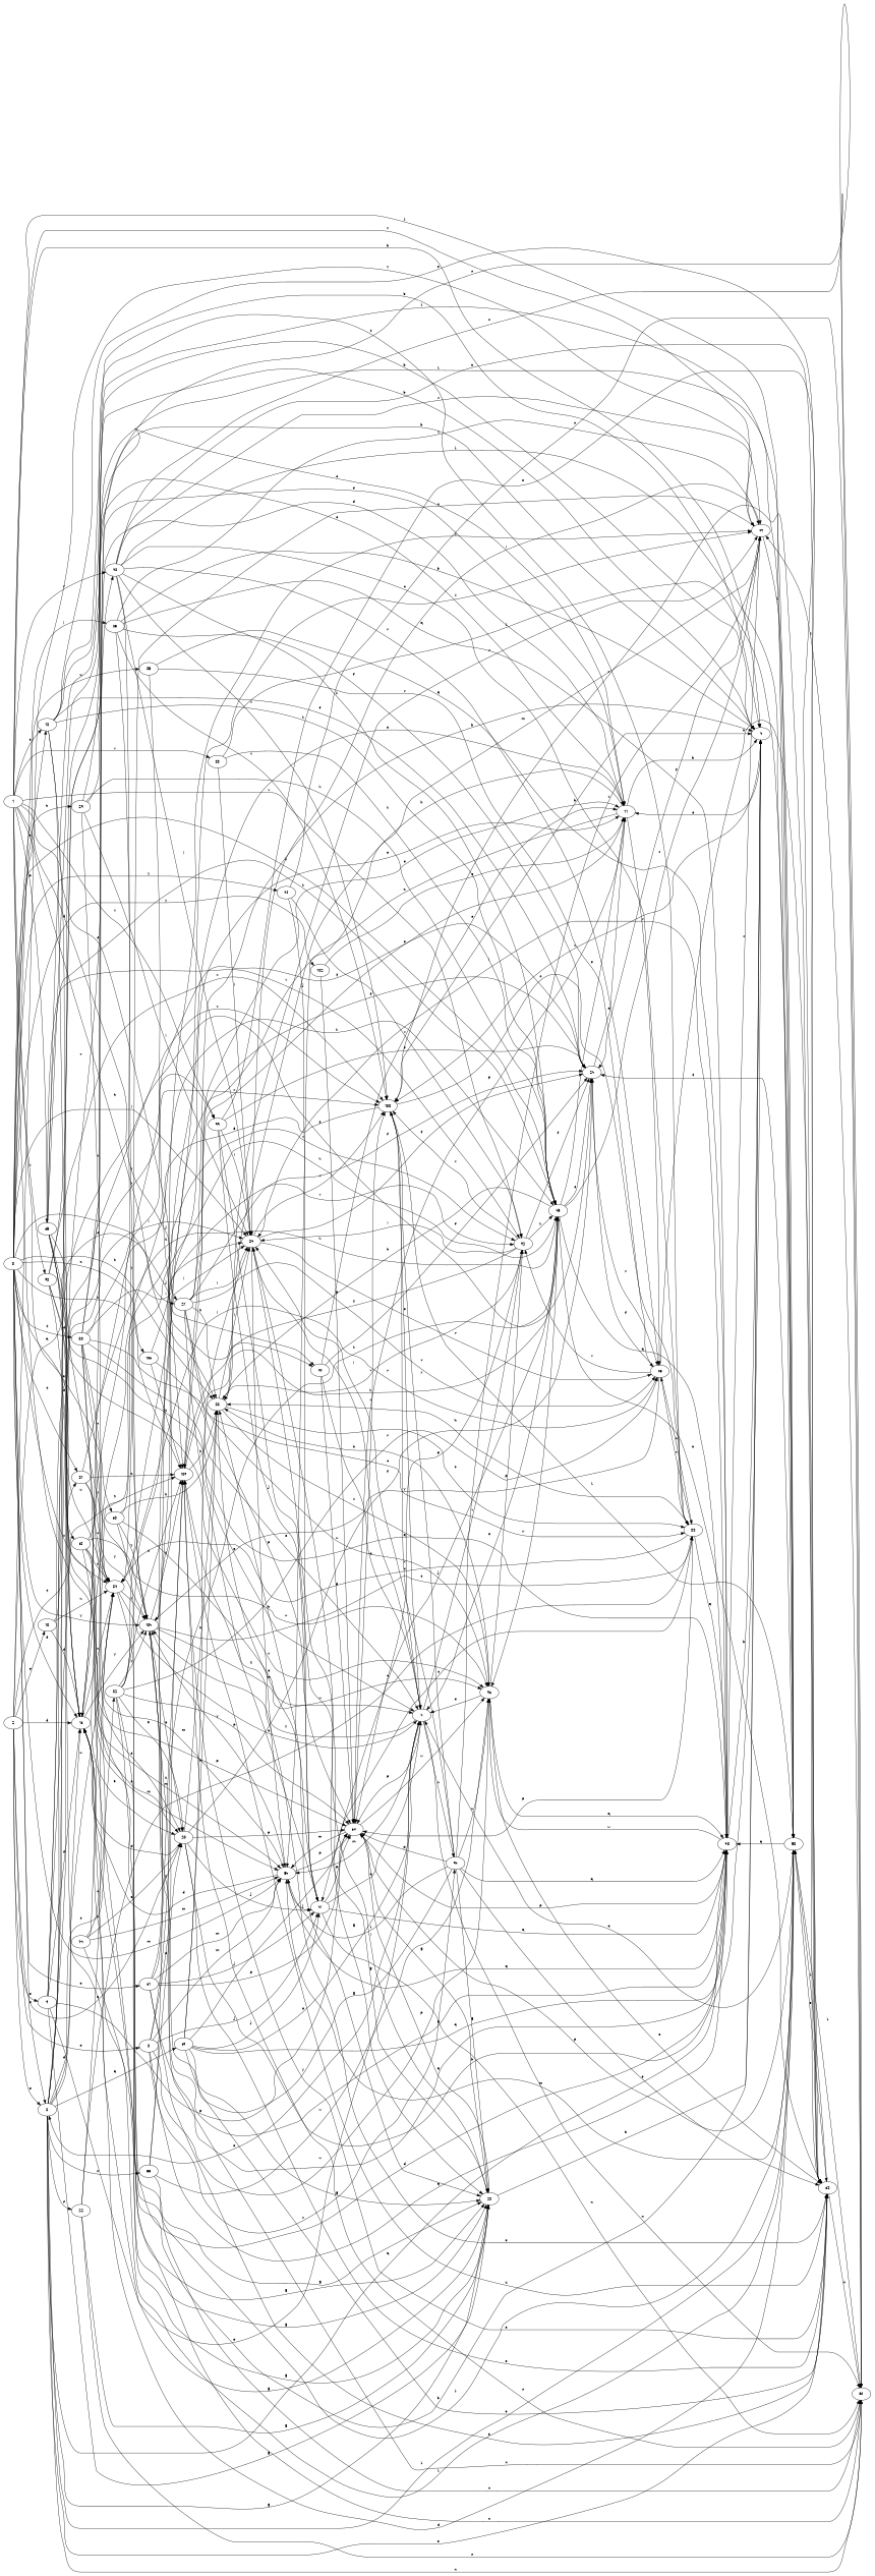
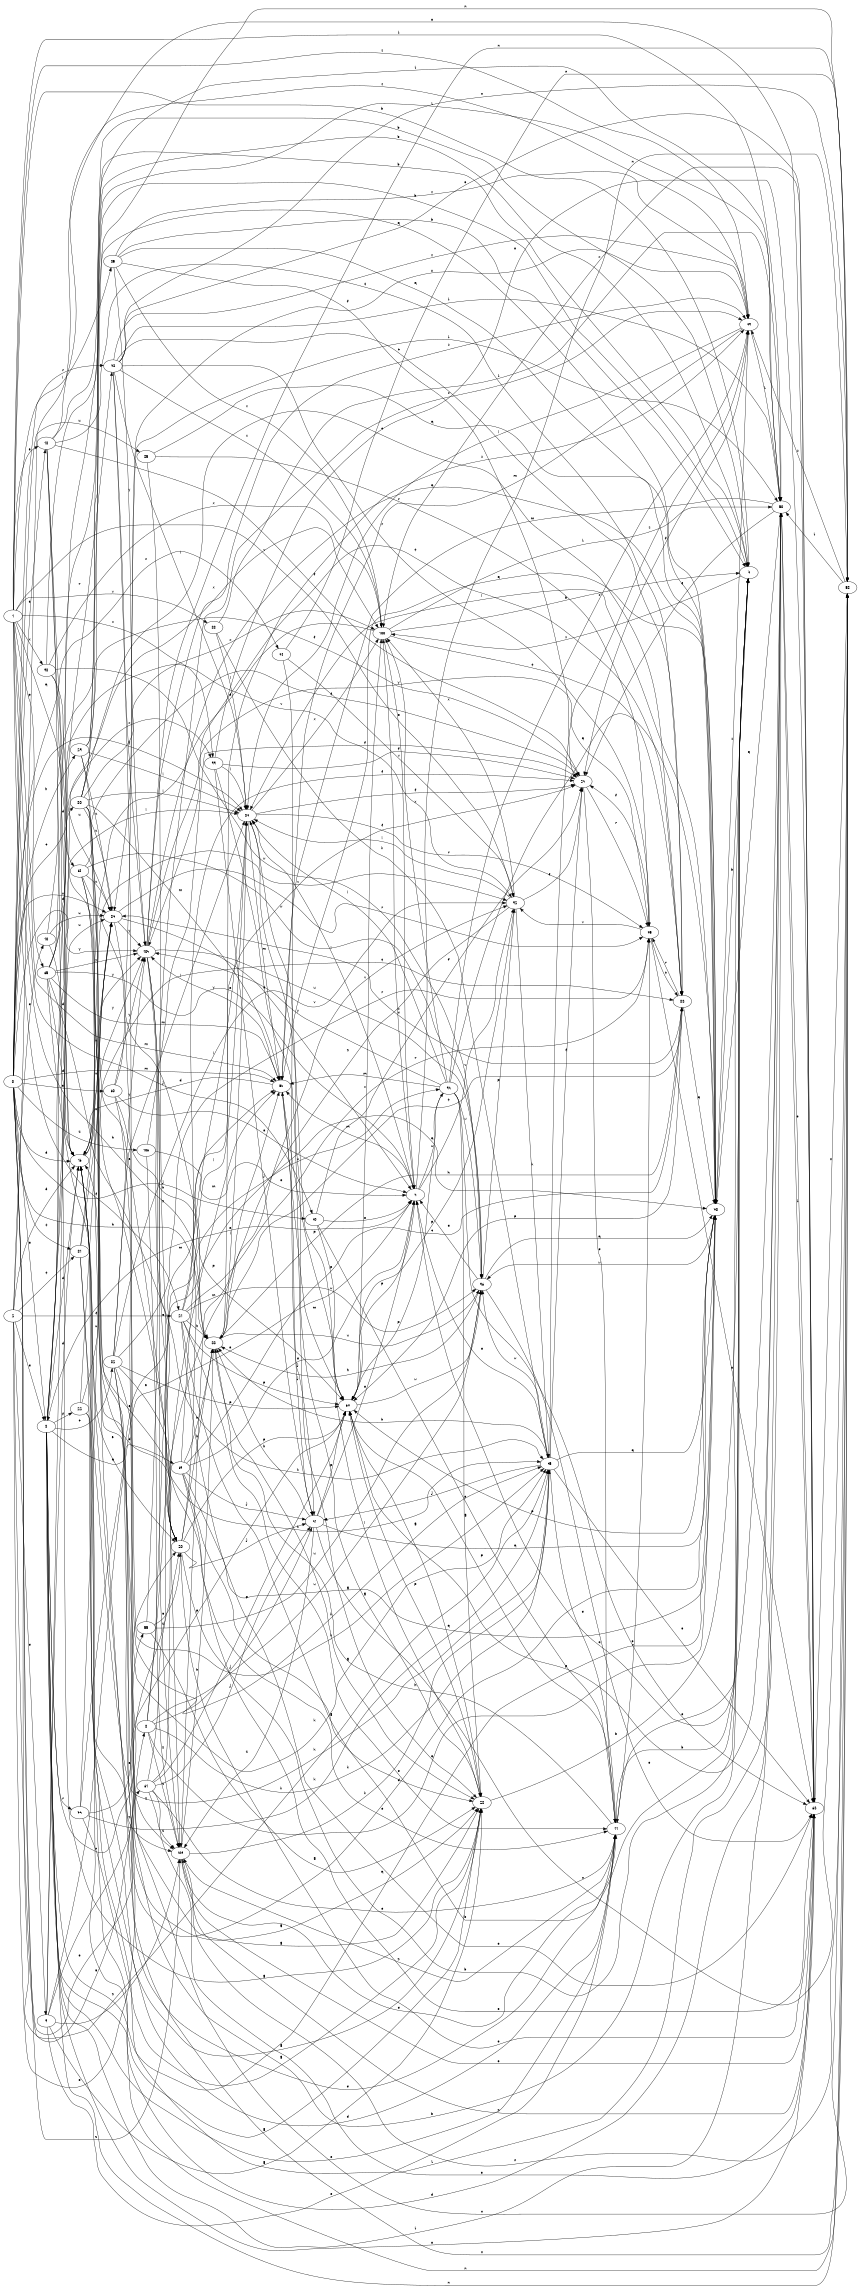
  strict digraph {
    fontname="Patrick Hand"
    rankdir=LR
    node [fontname="Patrick Hand"]
    edge [fontname="Patrick Hand"]
    0
    3
    16
    18
    29
    33
    35
    37
    40
    45
    54
    60
    61
    78
    80
    81
    85
    87
-   102
    104
    106
    109
    50
    73
    99
    11
    22
    28
    55
    58
    63
    69
    70
    74
    82
    92
    7
    24
    83
    79
    96
    100
    75
    4
    67
    41
    20
    1
    21
    65
    68
    88
    98
    2
    8
    9
    10
    94
    0 -> 3 [label=a]
    0 -> 16 [label=d]
    0 -> 18 [label=e]
    0 -> 29 [label=h]
    0 -> 33 [label=h]
    0 -> 35 [label=i]
    0 -> 37 [label=i]
    0 -> 40 [label=j]
    0 -> 45 [label=k]
    0 -> 54 [label=m]
    0 -> 60 [label=o]
    0 -> 61 [label=o]
    0 -> 78 [label=s]
    0 -> 80 [label=t]
    0 -> 81 [label=t]
    0 -> 85 [label=u]
    0 -> 87 [label=u]
-   0 -> 102 [label=y]
    0 -> 104 [label=y]
    0 -> 106 [label=z]
    0 -> 109 [label=z]
    3 -> 16 [label=d]
    3 -> 37 [label=i]
    3 -> 87 [label=u]
    3 -> 50 [label=l]
    3 -> 73 [label=r]
    3 -> 99 [label=x]
    3 -> 11 [label=c]
    3 -> 22 [label=f]
    3 -> 28 [label=g]
    3 -> 55 [label=n]
    3 -> 58 [label=n]
    3 -> 63 [label=o]
    3 -> 69 [label=q]
    3 -> 70 [label=q]
+   3 -> 74 [label=r]
    3 -> 82 [label=t]
    16 -> 87 [label=u]
    16 -> 104 [label=y]
    16 -> 50 [label=l]
    16 -> 92 [label=v]
    18 -> 16 [label=d]
    18 -> 45 [label=k]
    18 -> 28 [label=g]
    18 -> 63 [label=o]
    18 -> 7 [label=b]
    18 -> 24 [label=f]
    18 -> 83 [label=t]
    29 -> 37 [label=i]
    29 -> 45 [label=k]
    29 -> 87 [label=u]
    29 -> 50 [label=l]
    29 -> 7 [label=b]
    33 -> 37 [label=i]
    33 -> 28 [label=g]
    33 -> 92 [label=v]
    33 -> 83 [label=t]
    33 -> 79 [label=s]
    33 -> 96 [label=w]
    35 -> 104 [label=y]
    35 -> 70 [label=q]
    35 -> 7 [label=b]
    35 -> 24 [label=f]
    35 -> 79 [label=s]
    35 -> 100 [label=x]
    37 -> 54 [label=m]
    37 -> 28 [label=g]
    37 -> 24 [label=f]
    37 -> 100 [label=x]
    37 -> 75 [label=r]
    40 -> 11 [label=c]
    40 -> 24 [label=f]
    40 -> 4 [label=a]
    40 -> 67 [label=p]
    45 -> 33 [label=h]
    45 -> 11 [label=c]
    45 -> 63 [label=o]
    45 -> 70 [label=q]
    45 -> 24 [label=f]
    45 -> 79 [label=s]
    45 -> 96 [label=w]
    45 -> 4 [label=a]
    45 -> 41 [label=j]
    54 -> 16 [label=d]
    54 -> 104 [label=y]
    54 -> 70 [label=q]
    54 -> 67 [label=p]
    54 -> 41 [label=j]
    60 -> 33 [label=h]
    60 -> 45 [label=k]
    60 -> 104 [label=y]
    60 -> 50 [label=l]
    60 -> 4 [label=a]
    61 -> 54 [label=m]
    61 -> 109 [label=z]
    61 -> 11 [label=c]
    61 -> 63 [label=o]
    61 -> 70 [label=q]
    61 -> 67 [label=p]
    61 -> 41 [label=j]
    78 -> 58 [label=n]
    78 -> 92 [label=v]
    78 -> 41 [label=j]
    80 -> 37 [label=i]
    80 -> 54 [label=m]
    80 -> 87 [label=u]
    80 -> 11 [label=c]
    80 -> 28 [label=g]
    80 -> 58 [label=n]
    80 -> 70 [label=q]
    80 -> 83 [label=t]
    80 -> 100 [label=x]
    80 -> 20 [label=e]
    81 -> 45 [label=k]
    81 -> 87 [label=u]
    81 -> 104 [label=y]
    81 -> 109 [label=z]
    85 -> 109 [label=z]
    85 -> 70 [label=q]
    85 -> 75 [label=r]
    87 -> 104 [label=y]
    87 -> 58 [label=n]
    87 -> 75 [label=r]
    87 -> 4 [label=a]
-   102 -> 11 [label=c]
-   102 -> 67 [label=p]
    104 -> 109 [label=z]
    104 -> 11 [label=c]
    104 -> 58 [label=n]
    104 -> 70 [label=q]
    104 -> 83 [label=t]
    104 -> 79 [label=s]
    104 -> 96 [label=w]
    104 -> 20 [label=e]
    106 -> 109 [label=z]
    106 -> 24 [label=f]
    106 -> 4 [label=a]
    109 -> 33 [label=h]
    109 -> 45 [label=k]
    109 -> 11 [label=c]
    109 -> 58 [label=n]
    109 -> 63 [label=o]
    50 -> 16 [label=d]
    50 -> 54 [label=m]
    50 -> 63 [label=o]
    50 -> 70 [label=q]
    50 -> 24 [label=f]
    50 -> 4 [label=a]
    50 -> 67 [label=p]
    73 -> 37 [label=i]
    73 -> 45 [label=k]
    73 -> 104 [label=y]
    73 -> 50 [label=l]
    73 -> 58 [label=n]
    73 -> 63 [label=o]
    73 -> 83 [label=t]
    73 -> 79 [label=s]
    73 -> 100 [label=x]
    73 -> 75 [label=r]
    99 -> 37 [label=i]
    99 -> 28 [label=g]
    99 -> 63 [label=o]
    99 -> 24 [label=f]
    99 -> 41 [label=j]
    11 -> 16 [label=d]
    11 -> 33 [label=h]
    11 -> 109 [label=z]
    11 -> 7 [label=b]
    11 -> 75 [label=r]
    11 -> 67 [label=p]
    22 -> 87 [label=u]
    22 -> 28 [label=g]
    22 -> 58 [label=n]
    22 -> 83 [label=t]
    28 -> 37 [label=i]
    28 -> 7 [label=b]
    28 -> 67 [label=p]
    55 -> 28 [label=g]
    55 -> 79 [label=s]
    55 -> 96 [label=w]
    55 -> 20 [label=e]
    58 -> 50 [label=l]
    58 -> 79 [label=s]
    63 -> 109 [label=z]
    63 -> 50 [label=l]
    63 -> 58 [label=n]
    63 -> 100 [label=x]
    69 -> 33 [label=h]
    69 -> 37 [label=i]
    69 -> 28 [label=g]
    69 -> 63 [label=o]
    69 -> 70 [label=q]
    69 -> 83 [label=t]
    69 -> 4 [label=a]
    69 -> 41 [label=j]
    70 -> 16 [label=d]
    70 -> 37 [label=i]
    70 -> 7 [label=b]
    70 -> 79 [label=s]
    70 -> 96 [label=w]
    70 -> 67 [label=p]
    74 -> 45 [label=k]
    74 -> 54 [label=m]
    74 -> 87 [label=u]
    74 -> 28 [label=g]
    74 -> 20 [label=e]
    82 -> 37 [label=i]
    82 -> 104 [label=y]
    82 -> 109 [label=z]
    82 -> 58 [label=n]
    82 -> 92 [label=v]
    82 -> 7 [label=b]
    82 -> 75 [label=r]
    82 -> 67 [label=p]
    82 -> 20 [label=e]
    92 -> 37 [label=i]
    92 -> 45 [label=k]
    92 -> 109 [label=z]
    92 -> 24 [label=f]
    92 -> 100 [label=x]
    92 -> 67 [label=p]
    7 -> 11 [label=c]
    7 -> 100 [label=x]
    24 -> 11 [label=c]
    24 -> 75 [label=r]
    83 -> 33 [label=h]
    83 -> 87 [label=u]
    83 -> 70 [label=q]
    83 -> 75 [label=r]
    83 -> 67 [label=p]
    79 -> 37 [label=i]
    79 -> 54 [label=m]
    79 -> 87 [label=u]
    79 -> 50 [label=l]
    79 -> 24 [label=f]
    96 -> 33 [label=h]
    96 -> 63 [label=o]
    96 -> 70 [label=q]
    96 -> 92 [label=p]
    96 -> 4 [label=a]
    100 -> 16 [label=d]
    100 -> 50 [label=l]
    100 -> 7 [label=b]
    100 -> 83 [label=t]
    100 -> 4 [label=a]
    75 -> 104 [label=y]
    75 -> 63 [label=o]
    75 -> 92 [label=v]
    75 -> 24 [label=f]
    75 -> 83 [label=t]
    4 -> 3 [label=a]
    4 -> 37 [label=i]
    4 -> 54 [label=m]
-   4 -> 104 [label=y]
    4 -> 58 [label=n]
    4 -> 92 [label=v]
    4 -> 100 [label=x]
    4 -> 67 [label=p]
    4 -> 94 [label=w]
    67 -> 54 [label=m]
    67 -> 28 [label=g]
    67 -> 96 [label=w]
    67 -> 100 [label=x]
    41 -> 33 [label=h]
    41 -> 109 [label=z]
    41 -> 58 [label=n]
    41 -> 70 [label=q]
    41 -> 4 [label=a]
    41 -> 67 [label=p]
    20 -> 16 [label=d]
    20 -> 33 [label=h]
    20 -> 63 [label=o]
    20 -> 7 [label=b]
    20 -> 24 [label=f]
    20 -> 67 [label=p]
    20 -> 41 [label=j]
    1 -> 18 [label=e]
    1 -> 33 [label=h]
    1 -> 40 [label=j]
    1 -> 54 [label=m]
    1 -> 50 [label=l]
    1 -> 73 [label=r]
    1 -> 99 [label=x]
    1 -> 92 [label=v]
    1 -> 7 [label=b]
    1 -> 79 [label=s]
    1 -> 21 [label=f]
    1 -> 65 [label=p]
    1 -> 68 [label=q]
    1 -> 88 [label=v]
    1 -> 98 [label=x]
    21 -> 33 [label=h]
    21 -> 37 [label=i]
    21 -> 11 [label=c]
    21 -> 63 [label=o]
    21 -> 7 [label=b]
    21 -> 24 [label=f]
    21 -> 96 [label=w]
    21 -> 75 [label=r]
    21 -> 67 [label=p]
    65 -> 16 [label=d]
    65 -> 45 [label=k]
    65 -> 54 [label=m]
    65 -> 104 [label=y]
    65 -> 50 [label=l]
    65 -> 92 [label=v]
    65 -> 7 [label=b]
    65 -> 4 [label=a]
    65 -> 20 [label=e]
    68 -> 87 [label=u]
    68 -> 28 [label=g]
    68 -> 24 [label=f]
    68 -> 96 [label=w]
    68 -> 67 [label=p]
    68 -> 20 [label=e]
    88 -> 37 [label=i]
    88 -> 45 [label=k]
    88 -> 50 [label=l]
    98 -> 16 [label=d]
    98 -> 87 [label=u]
    98 -> 7 [label=b]
    98 -> 96 [label=w]
    98 -> 100 [label=x]
    2 -> 3 [label=a]
    2 -> 16 [label=d]
    2 -> 81 [label=t]
    2 -> 79 [label=s]
    2 -> 20 [label=e]
    2 -> 21 [label=f]
    2 -> 8 [label=c]
    2 -> 9 [label=c]
    2 -> 10 [label=c]
    8 -> 45 [label=k]
    8 -> 54 [label=m]
    8 -> 109 [label=z]
    8 -> 70 [label=q]
    8 -> 96 [label=w]
    8 -> 41 [label=j]
    8 -> 94 [label=w]
    9 -> 16 [label=d]
    9 -> 109 [label=z]
    9 -> 11 [label=c]
    9 -> 28 [label=g]
    9 -> 100 [label=x]
    9 -> 4 [label=a]
    9 -> 67 [label=p]
    10 -> 16 [label=d]
    10 -> 87 [label=u]
    10 -> 24 [label=f]
    94 -> 37 [label=i]
-   94 -> 54 [label=l]
+   94 -> 54 [label=m]
    94 -> 104 [label=y]
    94 -> 28 [label=g]
    94 -> 63 [label=o]
    94 -> 70 [label=q]
    94 -> 79 [label=s]
    94 -> 96 [label=w]
    94 -> 100 [label=x]
    94 -> 67 [label=p]
  }
